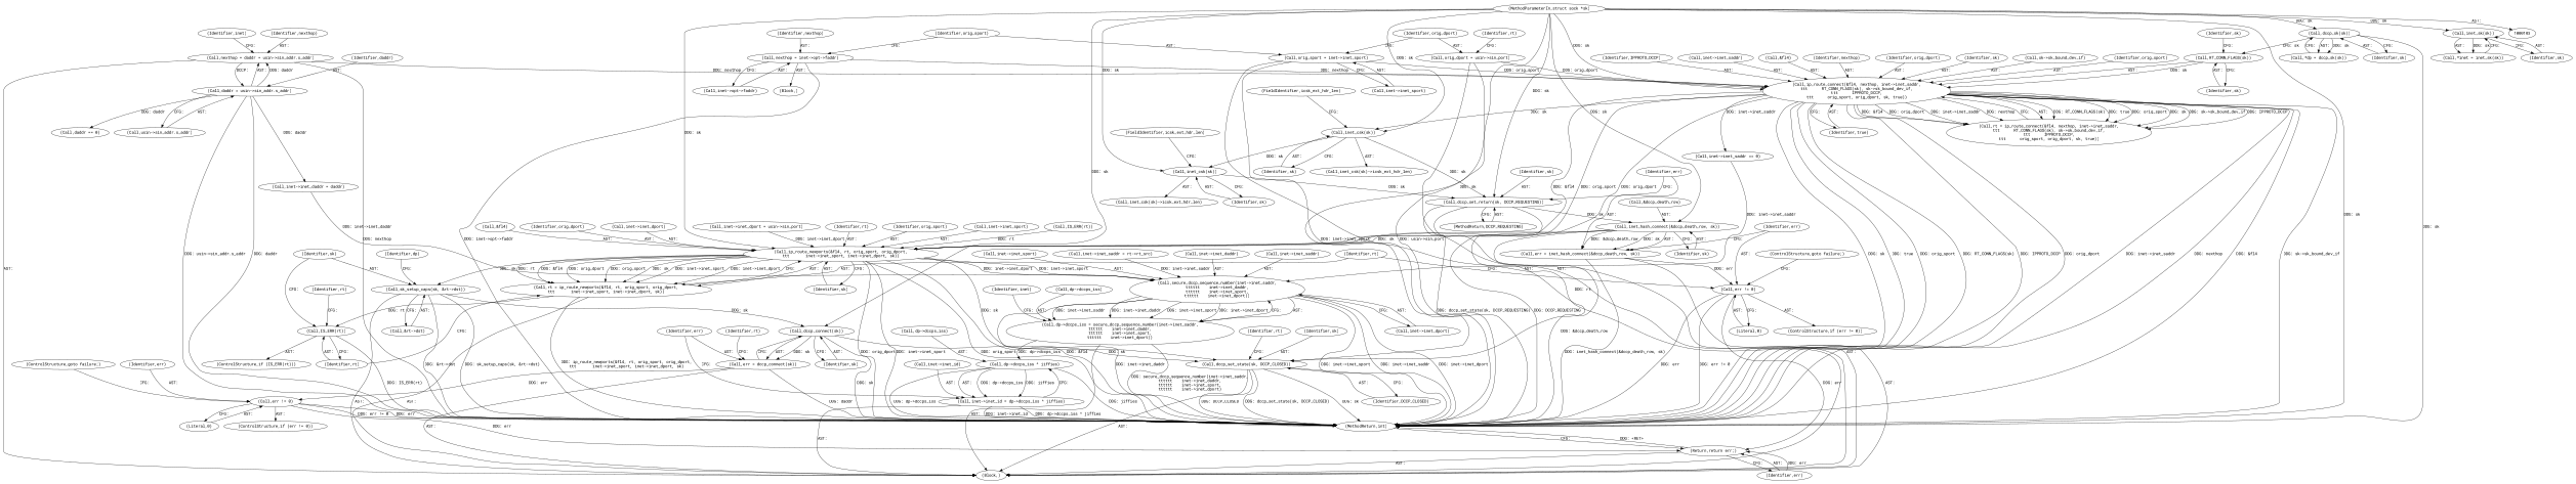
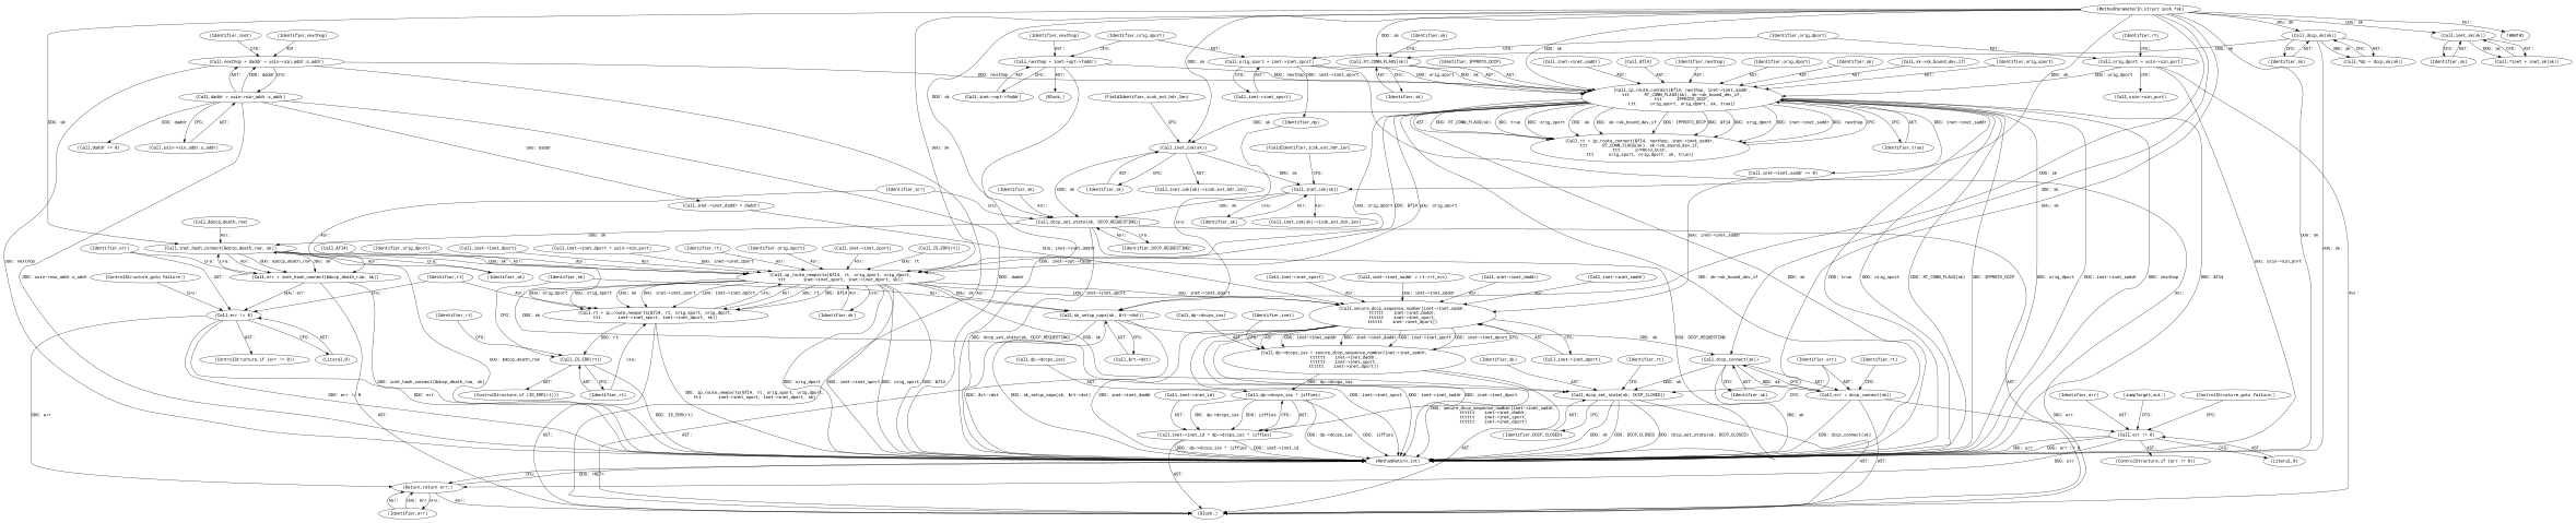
  digraph {
    fontname="Roboto Mono"
    node [fontname="Roboto Mono"]
    edge [fontname="Roboto Mono"]
    n1 [label="(Call,inet_hash_connect(&dccp_death_row, sk))"]
    n2 [label="(Call,err = inet_hash_connect(&dccp_death_row, sk))"]
    n3 [label="(Call,ip_route_newports(&fl4, rt, orig_sport, orig_dport,\n\t\t\t       inet->inet_sport, inet->inet_dport, sk))"]
    n4 [label="(Call,dccp_set_state(sk, DCCP_CLOSED))"]
    n5 [label="(Identifier,sk)"]
    n6 [label="(MethodReturn,int)"]
    n7 [label="(Block,)"]
    n8 [label="(Call,err != 0)"]
    n9 [label="(Call,sk_setup_caps(sk, &rt->dst))"]
    n10 [label="(Call,rt = ip_route_newports(&fl4, rt, orig_sport, orig_dport,\n\t\t\t       inet->inet_sport, inet->inet_dport, sk))"]
    n11 [label="(Call,secure_dccp_sequence_number(inet->inet_saddr,\n\t\t\t\t\t\t    inet->inet_daddr,\n\t\t\t\t\t\t    inet->inet_sport,\n\t\t\t\t\t\t    inet->inet_dport))"]
    n12 [label="(Identifier,sk)"]
    n13 [label="(Identifier,DCCP_CLOSED)"]
    n14 [label="(Return,return err;)"]
-   n15 [label="(Call,dccp_set_return(sk, DCCP_REQUESTING))"]
-   n16 [label="(MethodReturn,DCCP_REQUESTING)"]
+   n15 [label="(Call,dccp_set_state(sk, DCCP_REQUESTING))"]
+   n16 [label="(Identifier,DCCP_REQUESTING)"]
    n17 [label="(Call,inet_csk(sk))"]
    n18 [label="(Call,inet_csk(sk))"]
    n19 [label="(Identifier,sk)"]
    n20 [label="(Call,inet_csk(sk)->icsk_ext_hdr_len)"]
    n21 [label="(Identifier,sk)"]
    n22 [label="(Call,inet_csk(sk)->icsk_ext_hdr_len)"]
    n23 [label="(Call,ip_route_connect(&fl4, nexthop, inet->inet_saddr,\n\t\t\t      RT_CONN_FLAGS(sk), sk->sk_bound_dev_if,\n\t\t\t      IPPROTO_DCCP,\n\t\t\t      orig_sport, orig_dport, sk, true))"]
    n24 [label="(Call,rt = ip_route_connect(&fl4, nexthop, inet->inet_saddr,\n\t\t\t      RT_CONN_FLAGS(sk), sk->sk_bound_dev_if,\n\t\t\t      IPPROTO_DCCP,\n\t\t\t      orig_sport, orig_dport, sk, true))"]
    n25 [label="(Call,inet->inet_saddr == 0)"]
    n26 [label="(Identifier,true)"]
    n27 [label="(Call,nexthop = daddr = usin->sin_addr.s_addr)"]
    n28 [label="(Call,daddr = usin->sin_addr.s_addr)"]
    n29 [label="(Call,daddr == 0)"]
    n30 [label="(Call,inet->inet_daddr = daddr)"]
    n31 [label="(Call,usin->sin_addr.s_addr)"]
    n32 [label="(Call,nexthop = inet->opt->faddr)"]
    n33 [label="(Block,)"]
    n34 [label="(Call,inet->opt->faddr)"]
    n35 [label="(Call,RT_CONN_FLAGS(sk))"]
    n36 [label="(Identifier,sk)"]
    n37 [label="(Call,dccp_sk(sk))"]
    n38 [label="(Call,*dp = dccp_sk(sk))"]
    n39 [label="(Identifier,sk)"]
    n40 [label="(Call,inet_sk(sk))"]
    n41 [label="(Call,*inet = inet_sk(sk))"]
    n42 [label="(Identifier,sk)"]
    n43 [label="(MethodParameterIn,struct sock *sk)"]
    n44 [label="(Call,dccp_connect(sk))"]
    1000103
    n46 [label="(Call,&rt->dst)"]
    n47 [label="(Call,err = dccp_connect(sk))"]
    n48 [label="(Identifier,sk)"]
    n49 [label="(Call,orig_sport = inet->inet_sport)"]
    n50 [label="(Call,inet->inet_sport)"]
    n51 [label="(Call,orig_dport = usin->sin_port)"]
+   n52 [label="(Call,usin->sin_port)"]
    n53 [label="(Literal,0)"]
    n54 [label="(ControlStructure,if (err != 0))"]
    n55 [label="(Identifier,err)"]
    n56 [label="(Call,IS_ERR(rt))"]
    n57 [label="(Call,dp->dccps_iss = secure_dccp_sequence_number(inet->inet_saddr,\n\t\t\t\t\t\t    inet->inet_daddr,\n\t\t\t\t\t\t    inet->inet_sport,\n\t\t\t\t\t\t    inet->inet_dport))"]
    n58 [label="(Call,inet->inet_dport)"]
    n59 [label="(Identifier,rt)"]
    n60 [label="(ControlStructure,if (IS_ERR(rt)))"]
    n61 [label="(Call,err != 0)"]
    n62 [label="(Literal,0)"]
    n63 [label="(ControlStructure,if (err != 0))"]
    n64 [label="(Call,dp->dccps_iss ^ jiffies)"]
    n65 [label="(Call,inet->inet_id = dp->dccps_iss ^ jiffies)"]
    n66 [label="(Identifier,err)"]
    n67 [label="(Call,inet->inet_sport)"]
    n68 [label="(Call,dp->dccps_iss)"]
    n69 [label="(Identifier,nexthop)"]
    n70 [label="(Call,inet->inet_saddr = rt->rt_src)"]
    n71 [label="(Call,inet->inet_id)"]
    n72 [label="(Call,inet->inet_saddr)"]
    n73 [label="(Call,IS_ERR(rt))"]
    n74 [label="(Call,&fl4)"]
    n75 [label="(Call,&fl4)"]
    n76 [label="(Identifier,inet)"]
    n77 [label="(Identifier,sk)"]
    n78 [label="(Identifier,sk)"]
+   n79 [label="(JumpTarget,out:)"]
    n80 [label="(FieldIdentifier,icsk_ext_hdr_len)"]
    n81 [label="(Identifier,err)"]
    n82 [label="(Identifier,dp)"]
    n83 [label="(ControlStructure,goto failure;)"]
    n84 [label="(Call,dp->dccps_iss)"]
    n85 [label="(FieldIdentifier,icsk_ext_hdr_len)"]
    n86 [label="(Identifier,orig_dport)"]
    n87 [label="(ControlStructure,goto failure;)"]
    n88 [label="(Identifier,err)"]
    n89 [label="(Call,inet->inet_dport)"]
    n90 [label="(Identifier,rt)"]
    n91 [label="(Call,&dccp_death_row)"]
    n92 [label="(Identifier,sk)"]
    n93 [label="(Identifier,err)"]
    n94 [label="(Identifier,rt)"]
    n95 [label="(Call,inet->inet_dport = usin->sin_port)"]
    n96 [label="(Identifier,nexthop)"]
    n97 [label="(Identifier,orig_dport)"]
    n98 [label="(Call,inet->inet_daddr)"]
    n99 [label="(Identifier,sk)"]
    n100 [label="(Identifier,rt)"]
    n101 [label="(Identifier,orig_sport)"]
    n102 [label="(Identifier,rt)"]
    n103 [label="(Identifier,orig_sport)"]
    n104 [label="(Call,sk->sk_bound_dev_if)"]
    n105 [label="(Identifier,sk)"]
    n106 [label="(Call,inet->inet_saddr)"]
    n107 [label="(Identifier,orig_sport)"]
    n108 [label="(Identifier,rt)"]
    n109 [label="(Identifier,orig_dport)"]
    n110 [label="(Identifier,rt)"]
-   n111 [label="(Identifier,daddr)"]
    n112 [label="(Call,inet->inet_sport)"]
    n113 [label="(Identifier,inet)"]
    n114 [label="(Identifier,IPPROTO_DCCP)"]
    n115 [label="(Identifier,nexthop)"]
    n1 -> n2 [label="AST: "]
    n1 -> n2 [label="DDG: &dccp_death_row"]
    n1 -> n2 [label="DDG: sk"]
    n1 -> n3 [label="DDG: sk"]
-   n1 -> n4 [label="DDG: rt"]
+   n1 -> n4 [label="DDG: sk"]
    n1 -> n5 [label="CFG: "]
    n1 -> n6 [label="DDG: &dccp_death_row"]
+   n2 -> n1 [label="CFG: "]
    n2 -> n6 [label="DDG: inet_hash_connect(&dccp_death_row, sk)"]
    n2 -> n7 [label="AST: "]
    n2 -> n8 [label="DDG: err"]
    n3 -> n4 [label="DDG: sk"]
    n3 -> n6 [label="DDG: orig_dport"]
    n3 -> n6 [label="DDG: inet->inet_sport"]
    n3 -> n6 [label="DDG: orig_sport"]
    n3 -> n6 [label="DDG: &fl4"]
    n3 -> n9 [label="DDG: sk"]
    n3 -> n10 [label="AST: "]
    n3 -> n10 [label="DDG: rt"]
    n3 -> n10 [label="DDG: &fl4"]
    n3 -> n10 [label="DDG: orig_dport"]
    n3 -> n10 [label="DDG: orig_sport"]
    n3 -> n10 [label="DDG: sk"]
    n3 -> n10 [label="DDG: inet->inet_sport"]
    n3 -> n10 [label="DDG: inet->inet_dport"]
    n3 -> n11 [label="DDG: inet->inet_sport"]
    n3 -> n11 [label="DDG: inet->inet_dport"]
    n3 -> n12 [label="CFG: "]
    n4 -> n6 [label="DDG: sk"]
    n4 -> n6 [label="DDG: DCCP_CLOSED"]
    n4 -> n6 [label="DDG: dccp_set_state(sk, DCCP_CLOSED)"]
    n4 -> n7 [label="AST: "]
    n4 -> n13 [label="CFG: "]
    n5 -> n1 [label="AST: "]
    n6 -> n14 [label="CFG: "]
    n8 -> n6 [label="DDG: err"]
    n8 -> n6 [label="DDG: err != 0"]
    n8 -> n14 [label="DDG: err"]
    n8 -> n53 [label="CFG: "]
    n8 -> n54 [label="AST: "]
    n9 -> n6 [label="DDG: &rt->dst"]
    n9 -> n6 [label="DDG: sk_setup_caps(sk, &rt->dst)"]
    n9 -> n7 [label="AST: "]
    n9 -> n44 [label="DDG: sk"]
    n9 -> n46 [label="CFG: "]
    n10 -> n3 [label="CFG: "]
    n10 -> n6 [label="DDG: ip_route_newports(&fl4, rt, orig_sport, orig_dport,\n\t\t\t       inet->inet_sport, inet->inet_dport, sk)"]
    n10 -> n7 [label="AST: "]
    n10 -> n56 [label="DDG: rt"]
    n11 -> n6 [label="DDG: inet->inet_daddr"]
    n11 -> n6 [label="DDG: inet->inet_sport"]
    n11 -> n6 [label="DDG: inet->inet_saddr"]
    n11 -> n6 [label="DDG: inet->inet_dport"]
    n11 -> n57 [label="AST: "]
    n11 -> n57 [label="DDG: inet->inet_saddr"]
    n11 -> n57 [label="DDG: inet->inet_daddr"]
    n11 -> n57 [label="DDG: inet->inet_sport"]
    n11 -> n57 [label="DDG: inet->inet_dport"]
    n11 -> n58 [label="CFG: "]
    n12 -> n3 [label="AST: "]
    n13 -> n4 [label="AST: "]
    n14 -> n6 [label="DDG: <RET>"]
    n14 -> n7 [label="AST: "]
    n14 -> n55 [label="CFG: "]
    n15 -> n1 [label="DDG: sk"]
    n15 -> n6 [label="DDG: dccp_set_state(sk, DCCP_REQUESTING)"]
    n15 -> n6 [label="DDG: DCCP_REQUESTING"]
    n15 -> n7 [label="AST: "]
    n15 -> n16 [label="CFG: "]
    n16 -> n15 [label="AST: "]
    n17 -> n15 [label="DDG: sk"]
    n17 -> n18 [label="DDG: sk"]
    n17 -> n19 [label="CFG: "]
    n17 -> n20 [label="AST: "]
    n18 -> n15 [label="DDG: sk"]
    n18 -> n21 [label="CFG: "]
    n18 -> n22 [label="AST: "]
    n19 -> n17 [label="AST: "]
    n21 -> n18 [label="AST: "]
    n23 -> n3 [label="DDG: &fl4"]
    n23 -> n3 [label="DDG: orig_sport"]
    n23 -> n3 [label="DDG: orig_dport"]
    n23 -> n6 [label="DDG: sk->sk_bound_dev_if"]
    n23 -> n6 [label="DDG: sk"]
    n23 -> n6 [label="DDG: true"]
    n23 -> n6 [label="DDG: orig_sport"]
    n23 -> n6 [label="DDG: RT_CONN_FLAGS(sk)"]
    n23 -> n6 [label="DDG: IPPROTO_DCCP"]
    n23 -> n6 [label="DDG: orig_dport"]
    n23 -> n6 [label="DDG: inet->inet_saddr"]
    n23 -> n6 [label="DDG: nexthop"]
    n23 -> n6 [label="DDG: &fl4"]
    n23 -> n17 [label="DDG: sk"]
    n23 -> n24 [label="AST: "]
    n23 -> n24 [label="DDG: RT_CONN_FLAGS(sk)"]
    n23 -> n24 [label="DDG: true"]
    n23 -> n24 [label="DDG: orig_sport"]
    n23 -> n24 [label="DDG: sk"]
    n23 -> n24 [label="DDG: sk->sk_bound_dev_if"]
    n23 -> n24 [label="DDG: IPPROTO_DCCP"]
    n23 -> n24 [label="DDG: &fl4"]
    n23 -> n24 [label="DDG: orig_dport"]
    n23 -> n24 [label="DDG: inet->inet_saddr"]
    n23 -> n24 [label="DDG: nexthop"]
    n23 -> n25 [label="DDG: inet->inet_saddr"]
    n23 -> n26 [label="CFG: "]
    n24 -> n23 [label="CFG: "]
    n25 -> n11 [label="DDG: inet->inet_saddr"]
    n26 -> n23 [label="AST: "]
    n27 -> n6 [label="DDG: nexthop"]
    n27 -> n7 [label="AST: "]
    n27 -> n23 [label="DDG: nexthop"]
-   n27 -> n28 [label="DCCP: "]
+   n27 -> n28 [label="CFG: "]
    n28 -> n6 [label="DDG: usin->sin_addr.s_addr"]
    n28 -> n6 [label="DDG: daddr"]
    n28 -> n27 [label="AST: "]
    n28 -> n27 [label="DDG: daddr"]
    n28 -> n29 [label="DDG: daddr"]
    n28 -> n30 [label="DDG: daddr"]
    n28 -> n31 [label="CFG: "]
    n30 -> n11 [label="DDG: inet->inet_daddr"]
    n31 -> n28 [label="AST: "]
    n32 -> n6 [label="DDG: inet->opt->faddr"]
    n32 -> n23 [label="DDG: nexthop"]
    n32 -> n33 [label="AST: "]
    n32 -> n34 [label="CFG: "]
    n34 -> n32 [label="AST: "]
    n35 -> n23 [label="AST: "]
    n35 -> n23 [label="DDG: sk"]
    n35 -> n36 [label="CFG: "]
    n36 -> n35 [label="AST: "]
    n37 -> n6 [label="DDG: sk"]
-   n37 -> n35 [label="CFG: sk"]
+   n37 -> n35 [label="DDG: sk"]
    n37 -> n38 [label="AST: "]
    n37 -> n38 [label="DDG: sk"]
    n37 -> n39 [label="CFG: "]
    n38 -> n37 [label="CFG: "]
    n39 -> n37 [label="AST: "]
    n40 -> n41 [label="AST: "]
    n40 -> n41 [label="DDG: sk"]
    n40 -> n42 [label="CFG: "]
    n41 -> n40 [label="CFG: "]
    n42 -> n40 [label="AST: "]
    n43 -> n1 [label="DDG: sk"]
    n43 -> n3 [label="DDG: sk"]
    n43 -> n4 [label="DDG: sk"]
    n43 -> n6 [label="DDG: sk"]
+   n43 -> n9 [label="DDG: sk"]
    n43 -> n15 [label="DDG: sk"]
    n43 -> n17 [label="DDG: sk"]
    n43 -> n18 [label="DDG: sk"]
    n43 -> n23 [label="DDG: sk"]
+   n43 -> n35 [label="DDG: sk"]
    n43 -> n37 [label="DDG: sk"]
    n43 -> n40 [label="DDG: sk"]
    n43 -> n44 [label="DDG: sk"]
    n43 -> 1000103 [label="AST: "]
    n44 -> n4 [label="DDG: sk"]
    n44 -> n6 [label="DDG: sk"]
    n44 -> n47 [label="AST: "]
    n44 -> n47 [label="DDG: sk"]
    n44 -> n48 [label="CFG: "]
    n46 -> n9 [label="AST: "]
-   n47 -> n6 [label="DDG: daddr"]
+   n47 -> n6 [label="DDG: dccp_connect(sk)"]
    n47 -> n7 [label="AST: "]
    n47 -> n44 [label="CFG: "]
    n47 -> n61 [label="DDG: err"]
    n48 -> n44 [label="AST: "]
-   n49 -> n6 [label="DDG: inet->inet_sport"]
+   n49 -> n82 [label="DDG: inet->inet_sport"]
    n49 -> n7 [label="AST: "]
    n49 -> n23 [label="DDG: orig_sport"]
    n49 -> n50 [label="CFG: "]
    n50 -> n49 [label="AST: "]
    n51 -> n6 [label="DDG: usin->sin_port"]
    n51 -> n7 [label="AST: "]
    n51 -> n23 [label="DDG: orig_dport"]
+   n51 -> n52 [label="CFG: "]
    n53 -> n8 [label="AST: "]
    n55 -> n14 [label="AST: "]
    n55 -> n14 [label="DDG: err"]
    n56 -> n6 [label="DDG: IS_ERR(rt)"]
    n56 -> n59 [label="CFG: "]
    n56 -> n60 [label="AST: "]
    n57 -> n6 [label="DDG: secure_dccp_sequence_number(inet->inet_saddr,\n\t\t\t\t\t\t    inet->inet_daddr,\n\t\t\t\t\t\t    inet->inet_sport,\n\t\t\t\t\t\t    inet->inet_dport)"]
    n57 -> n7 [label="AST: "]
    n57 -> n11 [label="CFG: "]
    n57 -> n64 [label="DDG: dp->dccps_iss"]
    n58 -> n11 [label="AST: "]
    n59 -> n10 [label="CFG: "]
    n59 -> n56 [label="AST: "]
    n61 -> n6 [label="DDG: err"]
    n61 -> n6 [label="DDG: err != 0"]
    n61 -> n14 [label="DDG: err"]
    n61 -> n62 [label="CFG: "]
    n61 -> n63 [label="AST: "]
    n62 -> n61 [label="AST: "]
    n64 -> n6 [label="DDG: dp->dccps_iss"]
    n64 -> n6 [label="DDG: jiffies"]
    n64 -> n65 [label="AST: "]
    n64 -> n65 [label="DDG: dp->dccps_iss"]
    n64 -> n65 [label="DDG: jiffies"]
    n65 -> n6 [label="DDG: dp->dccps_iss ^ jiffies"]
    n65 -> n6 [label="DDG: inet->inet_id"]
    n65 -> n7 [label="AST: "]
    n65 -> n64 [label="CFG: "]
    n66 -> n2 [label="CFG: "]
    n66 -> n8 [label="AST: "]
    n67 -> n11 [label="AST: "]
    n68 -> n57 [label="AST: "]
    n69 -> n32 [label="AST: "]
    n70 -> n11 [label="DDG: inet->inet_saddr"]
    n71 -> n65 [label="AST: "]
    n72 -> n23 [label="AST: "]
    n73 -> n3 [label="DDG: rt"]
    n74 -> n3 [label="AST: "]
    n75 -> n23 [label="AST: "]
    n76 -> n27 [label="CFG: "]
    n77 -> n15 [label="AST: "]
    n78 -> n35 [label="CFG: "]
+   n79 -> n61 [label="CFG: "]
    n80 -> n18 [label="CFG: "]
    n81 -> n2 [label="AST: "]
    n81 -> n15 [label="CFG: "]
    n82 -> n9 [label="CFG: "]
    n83 -> n61 [label="CFG: "]
    n84 -> n64 [label="AST: "]
    n85 -> n17 [label="CFG: "]
    n86 -> n3 [label="AST: "]
    n87 -> n8 [label="CFG: "]
    n88 -> n61 [label="AST: "]
    n89 -> n3 [label="AST: "]
    n90 -> n51 [label="CFG: "]
    n91 -> n1 [label="AST: "]
    n92 -> n9 [label="AST: "]
    n92 -> n56 [label="CFG: "]
    n93 -> n47 [label="AST: "]
    n93 -> n65 [label="CFG: "]
    n94 -> n47 [label="CFG: "]
    n95 -> n3 [label="DDG: inet->inet_dport"]
    n96 -> n23 [label="AST: "]
    n97 -> n23 [label="AST: "]
    n98 -> n11 [label="AST: "]
    n99 -> n23 [label="AST: "]
    n100 -> n4 [label="CFG: "]
    n101 -> n32 [label="CFG: "]
    n101 -> n49 [label="AST: "]
    n102 -> n3 [label="AST: "]
    n103 -> n3 [label="AST: "]
    n104 -> n23 [label="AST: "]
    n105 -> n4 [label="AST: "]
    n106 -> n11 [label="AST: "]
    n107 -> n23 [label="AST: "]
    n108 -> n56 [label="CFG: "]
    n109 -> n49 [label="CFG: "]
    n109 -> n51 [label="AST: "]
    n110 -> n8 [label="CFG: "]
    n110 -> n10 [label="AST: "]
-   n111 -> n28 [label="AST: "]
    n112 -> n3 [label="AST: "]
    n113 -> n57 [label="CFG: "]
    n114 -> n23 [label="AST: "]
    n115 -> n27 [label="AST: "]
  }
